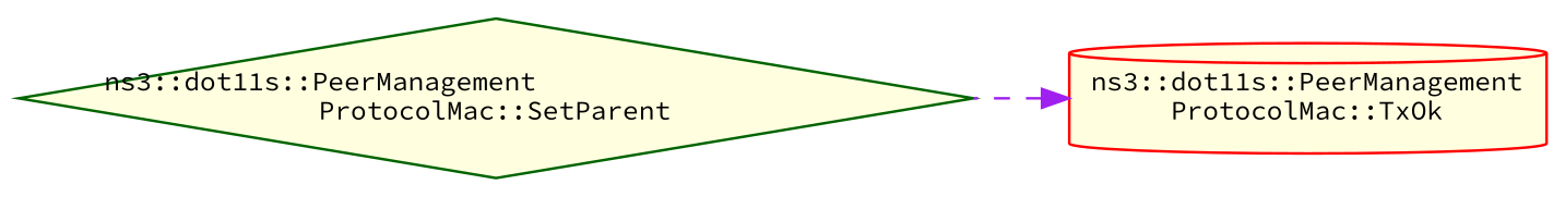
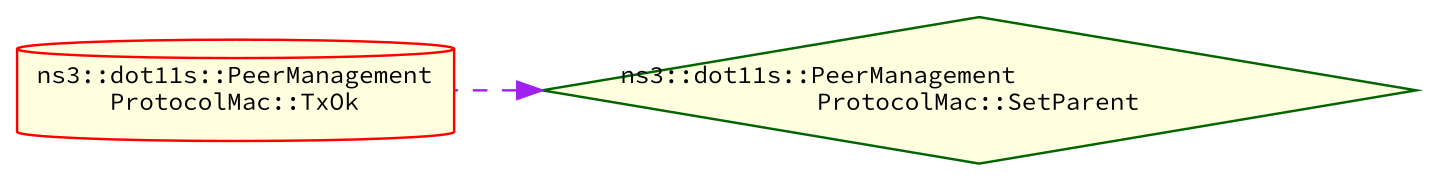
  digraph {
    rankdir=RL
    fontname="Source Code Pro"
    node [fillcolor=lightyellow fontname="Source Code Pro" fontsize=10 style=filled]
    n1 [color=red fontcolor=black height=0.2 label="ns3::dot11s::PeerManagement\lProtocolMac::TxOk" shape=cylinder width=0.4]
    n2 [color=darkgreen height=0.2 label="ns3::dot11s::PeerManagement\lProtocolMac::SetParent" shape=diamond width=0.4]
-   n1 -> n2 [color=purple dir=back fontname="Source Code Pro" fontsize=10 labelfontname=Helvetica labelfontsize=10 style=dashed]
+   n2 -> n1 [color=purple dir=back fontname="Source Code Pro" fontsize=10 labelfontname=Helvetica labelfontsize=10 style=dashed]
  }
